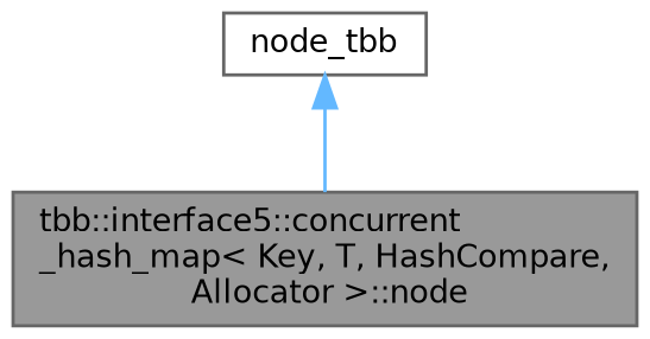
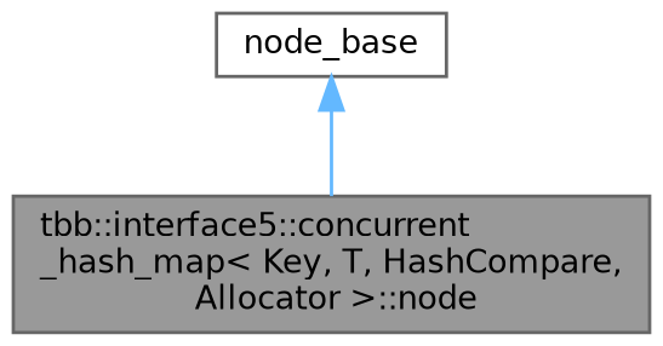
  digraph {
    node [color=gray40 fontname=Helvetica fontsize=10 shape=box style=filled]
    n1 [fillcolor=grey60 fontcolor=black height=0.2 label="tbb::interface5::concurrent\l_hash_map\< Key, T, HashCompare,\l Allocator \>::node" width=0.4]
-   n2 [fillcolor=white height=0.2 label=node_tbb width=0.4]
+   n2 [fillcolor=white height=0.2 label=node_base width=0.4]
    n2 -> n1 [color=steelblue1 dir=back fontname=Helvetica fontsize=10 labelfontname=Helvetica labelfontsize=10 style=solid]
  }
